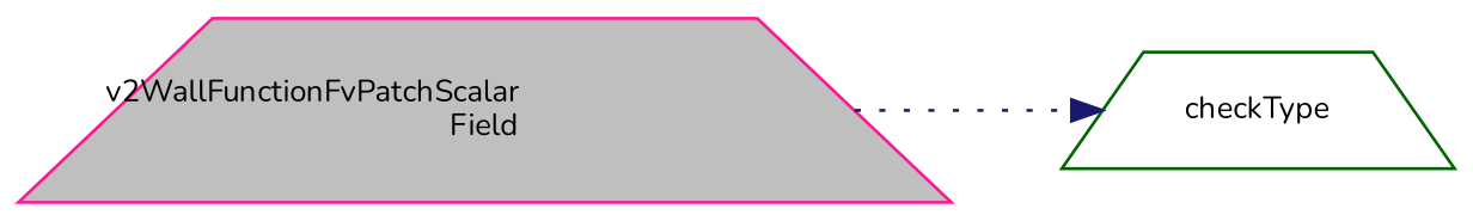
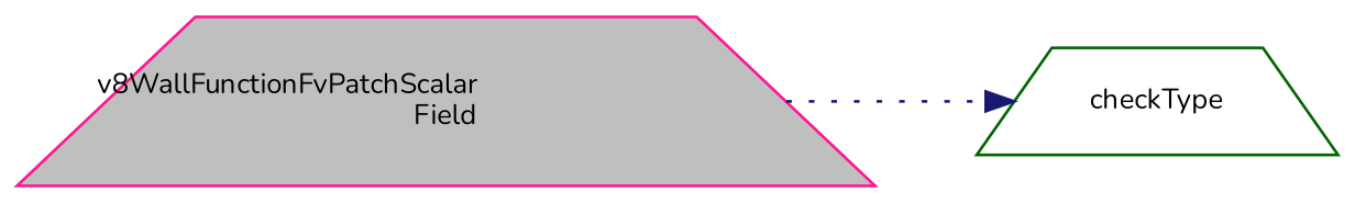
  digraph {
    rankdir=LR
    fontname=Nunito
    node [fontname=Nunito fontsize=10 shape=trapezium]
-   n1 [color=deeppink fillcolor=grey75 fontcolor=black height=0.2 label="v2WallFunctionFvPatchScalar\lField" style=filled width=0.4]
+   n1 [color=deeppink fillcolor=grey75 fontcolor=black height=0.2 label="v8WallFunctionFvPatchScalar\lField" style=filled width=0.4]
    n2 [color=darkgreen height=0.2 label=checkType width=0.4]
    n1 -> n2 [color=midnightblue fontname=Nunito fontsize=10 labelfontname=FreeSans labelfontsize=10 style=dotted]
  }
